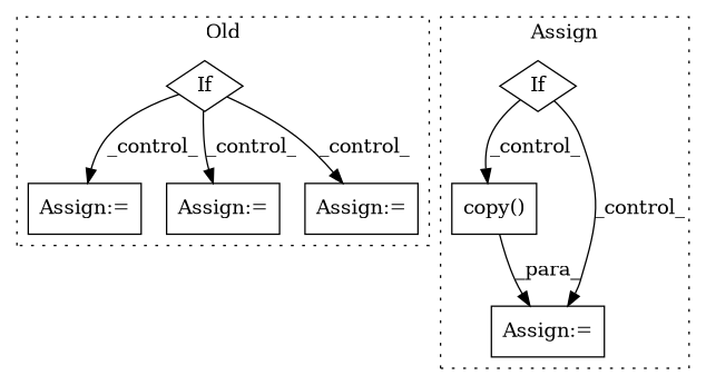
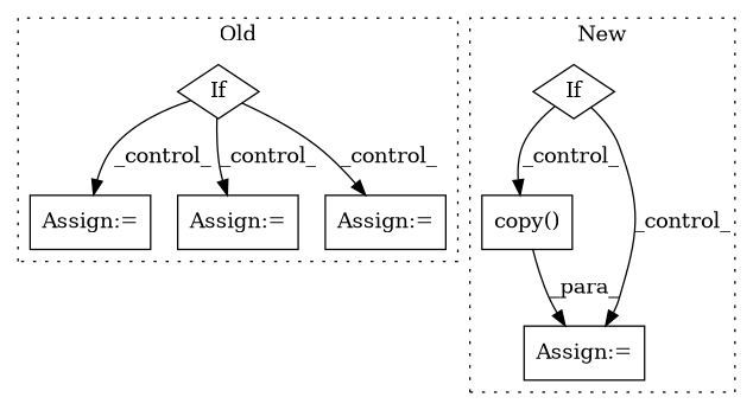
  digraph {
    node [a=68 l=3 shape=box]
    n1 [a=96 label=If s=6413 shape=diamond]
    n2 [label="Assign:=" s=6609]
    n3 [label="Assign:=" s=6481]
    n4 [label="Assign:=" s=6526]
    n5 [a=75 l=20 label="copy()" s=6647]
    n6 [label="Assign:=" s=6644]
    n7 [a=96 label=If s=6603 shape=diamond]
    subgraph cluster_1 {
      label=Old
      style=dotted
      n1
      n2
      n3
      n4
    }
    subgraph cluster_2 {
-     label=Assign
+     label=New
      style=dotted
      n5
      n6
      n7
    }
    n1 -> n2 [label=_control_]
    n1 -> n3 [label=_control_]
    n1 -> n4 [label=_control_]
    n5 -> n6 [label=_para_]
    n7 -> n5 [label=_control_]
    n7 -> n6 [label=_control_]
  }
